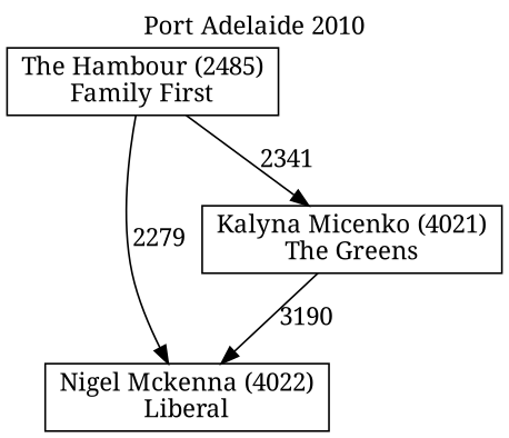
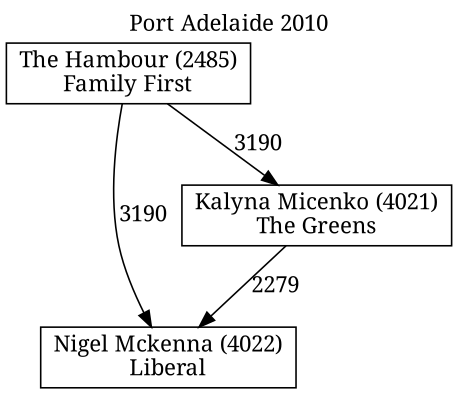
  digraph {
    fontname="Noto Serif"
    label="Port Adelaide 2010"
    labelloc=t
    mclimit=10
    node [fontname="Noto Serif" shape=box]
    edge [fontname="Noto Serif"]
    n1 [label="Nigel Mckenna (4022)\nLiberal"]
    n2 [label="Kalyna Micenko (4021)\nThe Greens"]
    n3 [label="The Hambour (2485)\nFamily First"]
-   n2 -> n1 [label=3190]
-   n3 -> n1 [label=2279]
-   n3 -> n2 [label=2341]
+   n2 -> n1 [label=2279]
+   n3 -> n1 [label=3190]
+   n3 -> n2 [label=3190]
  }
